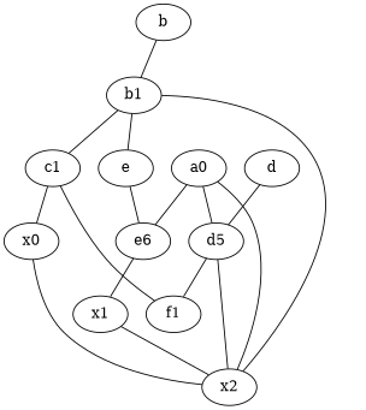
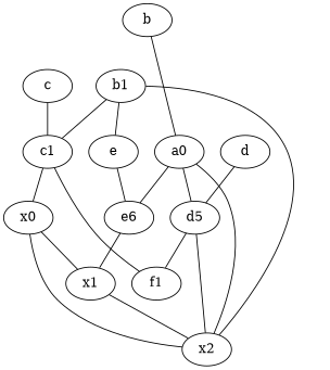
  graph {
    node [labelfontsize=50]
    n1 [label=e6]
    e
    x1
    x2
    x0
    c1
    f1
    b1
    n9 [label=a0]
    n10 [label=d5]
+   c
    b
    d
    n1 -- x1
    e -- n1
    x1 -- x2
+   x0 -- x1
    x0 -- x2
    c1 -- x0
    c1 -- f1
    b1 -- e
    b1 -- x2
    b1 -- c1
    n9 -- n1
    n9 -- x2
    n9 -- n10
    n10 -- x2
    n10 -- f1
-   b -- b1
+   c -- c1
+   b -- n9
    d -- n10
  }
